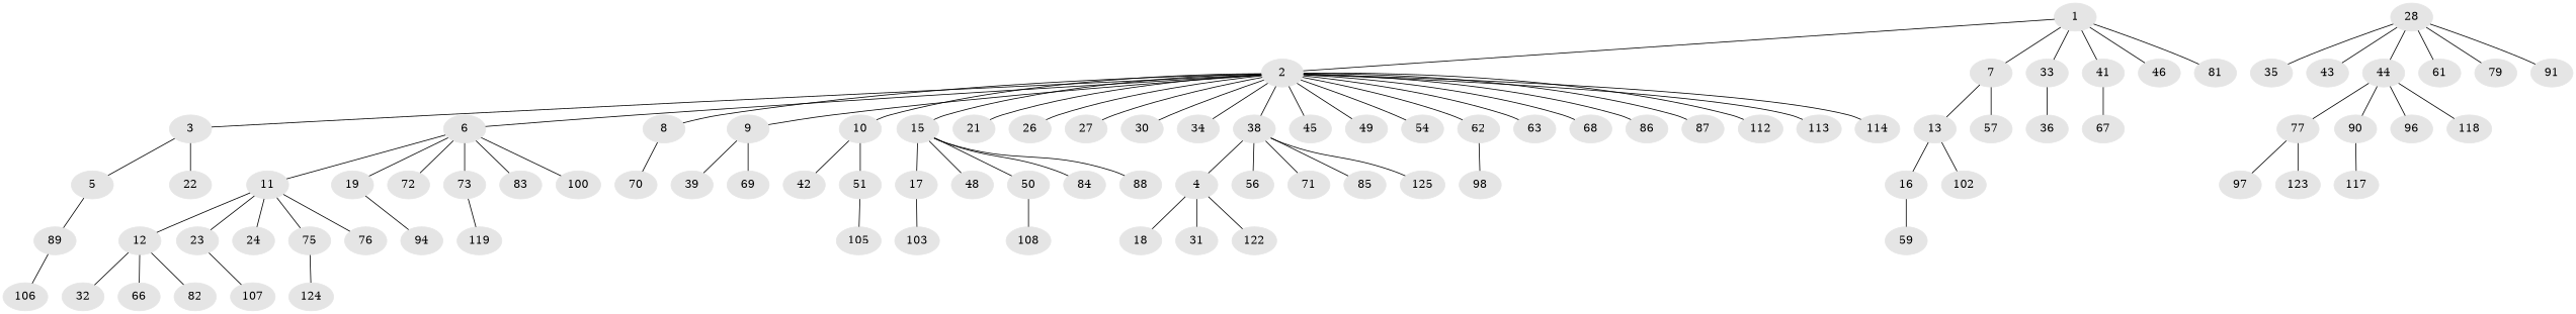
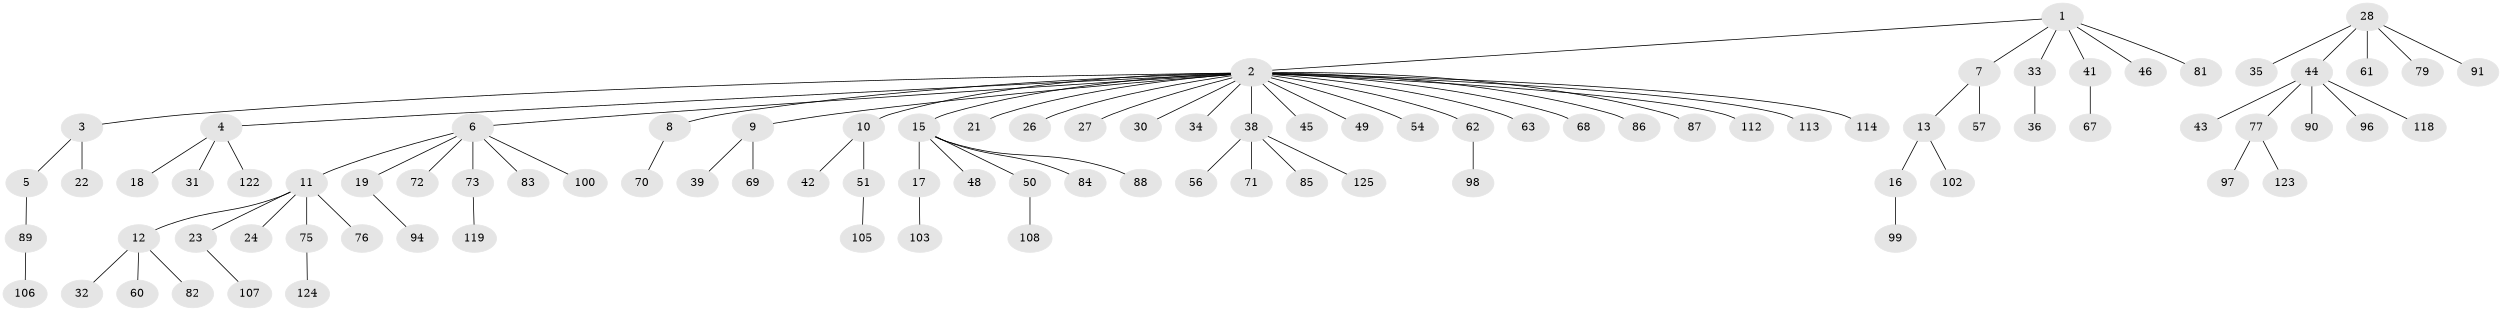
  graph {
    node [color=gray90 style=filled]
    1 [super="+25"]
    2 [super="+111"]
    7 [super="+115"]
    33
    41 [super="+104"]
    46
    81
    3 [super="+59"]
    4 [super="+65"]
    6 [super="+14"]
    8 [super="+55"]
    9 [super="+66"]
    10
    15 [super="+74"]
    21 [super="+101"]
    26
    27 [super="+92"]
    30
    34
    38 [super="+58"]
    45
    49
    54
    62
    63
    68
    86
    87
    112
    113
    114
    13
    57 [super="+93"]
    36 [super="+110"]
    67
    5
    22
    18 [super="+78"]
    31
    122
    11 [super="+20"]
    19 [super="+64"]
    72
    73 [super="+109"]
    83
    100
    70
    39 [super="+40"]
    69
    42
    51 [super="+95"]
    17 [super="+52"]
    48
    50
    84
    88
    56
    71
    85
    125
    98
    89
    106
    12 [super="+53"]
    23
    24 [super="+37"]
    75
    76
    94
    119
    16 [super="+29"]
    102
    105
    32
-   60 [label=66]
+   60
    82
    107
    124
-   99 [label=59]
+   99
    103
    108
    28 [super="+116"]
    35
    43
    44 [super="+47"]
    61
    79 [super="+121"]
    91
    77 [super="+80"]
    90
    96
    118
    97
    123
-   117
    1 -- 2
    1 -- 7
    1 -- 33
    1 -- 41
    1 -- 46
    1 -- 81
    2 -- 3
-   38 -- 4
+   2 -- 4
    2 -- 6
    2 -- 8
    2 -- 9
    2 -- 10
    2 -- 15
    2 -- 21
    2 -- 26
    2 -- 27
    2 -- 30
    2 -- 34
    2 -- 38
    2 -- 45
    2 -- 49
    2 -- 54
    2 -- 62
    2 -- 63
    2 -- 68
    2 -- 86
    2 -- 87
    2 -- 112
    2 -- 113
    2 -- 114
    7 -- 13
    7 -- 57
    33 -- 36
    41 -- 67
    3 -- 5
    3 -- 22
    4 -- 18
    4 -- 31
    4 -- 122
    6 -- 11
    6 -- 19
    6 -- 72
    6 -- 73
    6 -- 83
    6 -- 100
    8 -- 70
    9 -- 39
    9 -- 69
    10 -- 42
    10 -- 51
    15 -- 17
    15 -- 48
    15 -- 50
    15 -- 84
    15 -- 88
    38 -- 56
    38 -- 71
    38 -- 85
    38 -- 125
    62 -- 98
    13 -- 16
    13 -- 102
    5 -- 89
    11 -- 12
    11 -- 23
    11 -- 24
    11 -- 75
    11 -- 76
    19 -- 94
    73 -- 119
    51 -- 105
    17 -- 103
    50 -- 108
    89 -- 106
    12 -- 32
    12 -- 60
    12 -- 82
    23 -- 107
    75 -- 124
    16 -- 99
    28 -- 35
-   28 -- 43
+   44 -- 43
    28 -- 44
    28 -- 61
    28 -- 79
    28 -- 91
    44 -- 77
    44 -- 90
    44 -- 96
    44 -- 118
    77 -- 97
    77 -- 123
-   90 -- 117
  }
